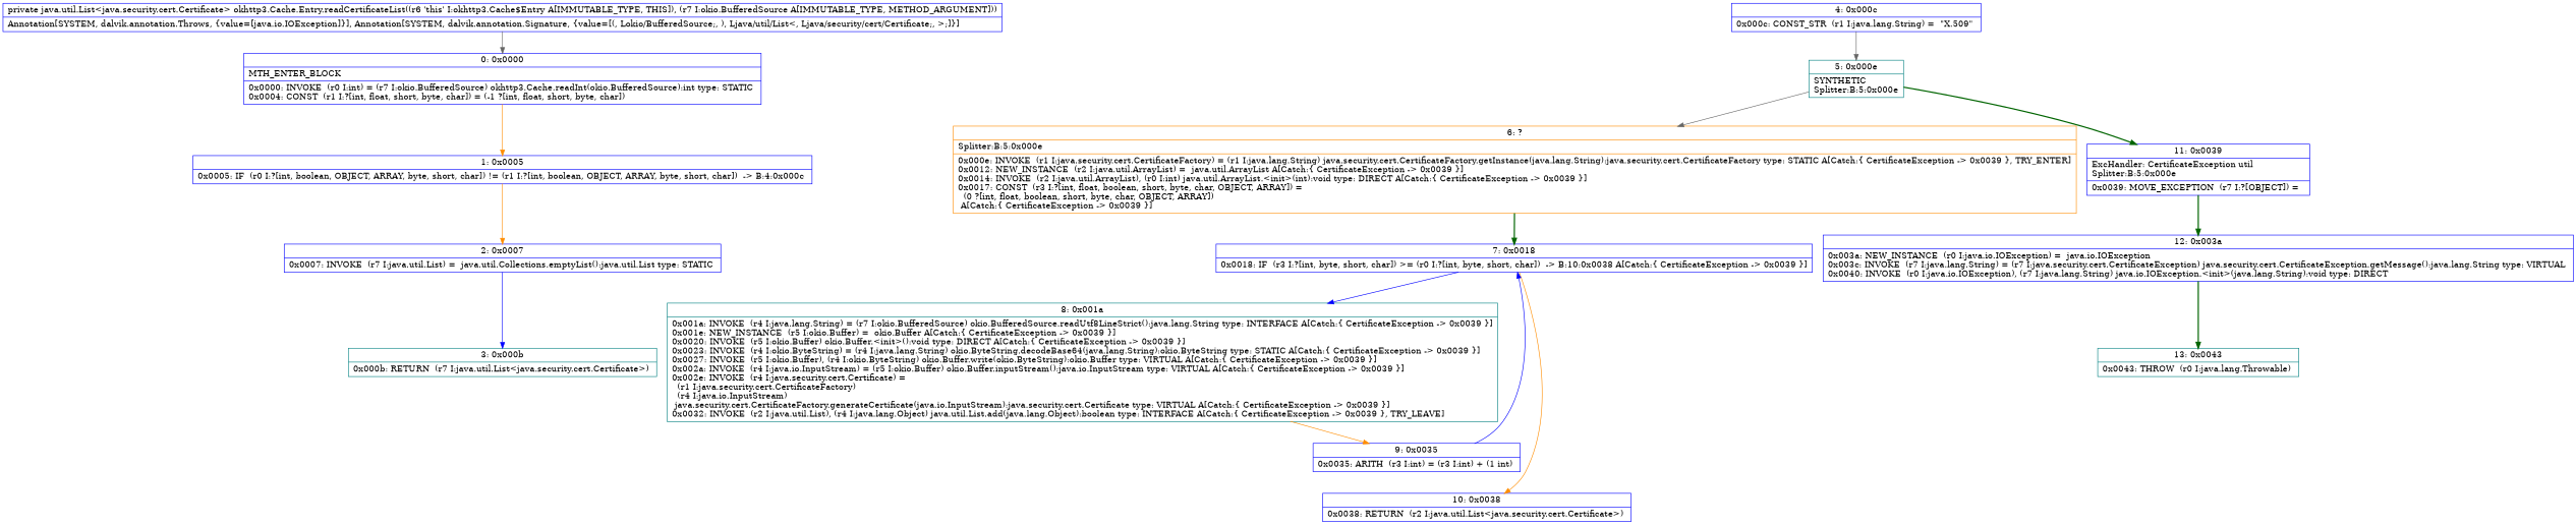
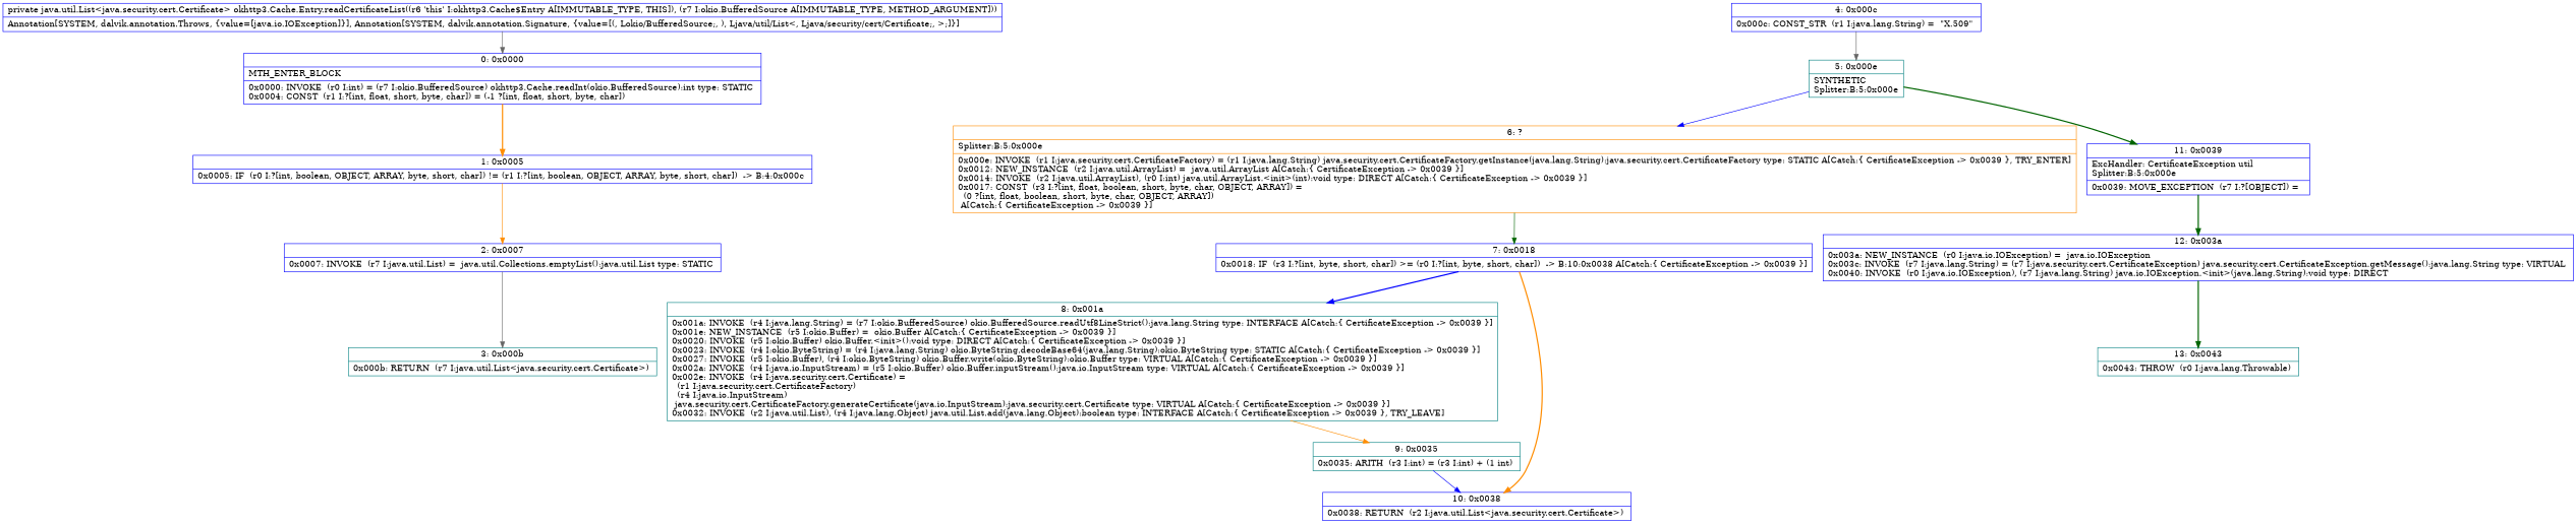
  digraph {
    node [color=blue shape=record]
    edge [color=darkorange style=solid]
    n1 [label="{0\:\ 0x0000|MTH_ENTER_BLOCK\l|0x0000: INVOKE  (r0 I:int) = (r7 I:okio.BufferedSource) okhttp3.Cache.readInt(okio.BufferedSource):int type: STATIC \l0x0004: CONST  (r1 I:?[int, float, short, byte, char]) = (\-1 ?[int, float, short, byte, char]) \l}"]
    n2 [label="{1\:\ 0x0005|0x0005: IF  (r0 I:?[int, boolean, OBJECT, ARRAY, byte, short, char]) != (r1 I:?[int, boolean, OBJECT, ARRAY, byte, short, char])  \-\> B:4:0x000c \l}"]
    n3 [label="{2\:\ 0x0007|0x0007: INVOKE  (r7 I:java.util.List) =  java.util.Collections.emptyList():java.util.List type: STATIC \l}"]
    n4 [color=teal label="{3\:\ 0x000b|0x000b: RETURN  (r7 I:java.util.List\<java.security.cert.Certificate\>) \l}"]
    n5 [label="{4\:\ 0x000c|0x000c: CONST_STR  (r1 I:java.lang.String) =  \"X.509\" \l}"]
    n6 [color=teal label="{5\:\ 0x000e|SYNTHETIC\lSplitter:B:5:0x000e\l}"]
    n7 [color=darkorange label="{6\:\ ?|Splitter:B:5:0x000e\l|0x000e: INVOKE  (r1 I:java.security.cert.CertificateFactory) = (r1 I:java.lang.String) java.security.cert.CertificateFactory.getInstance(java.lang.String):java.security.cert.CertificateFactory type: STATIC A[Catch:\{ CertificateException \-\> 0x0039 \}, TRY_ENTER]\l0x0012: NEW_INSTANCE  (r2 I:java.util.ArrayList) =  java.util.ArrayList A[Catch:\{ CertificateException \-\> 0x0039 \}]\l0x0014: INVOKE  (r2 I:java.util.ArrayList), (r0 I:int) java.util.ArrayList.\<init\>(int):void type: DIRECT A[Catch:\{ CertificateException \-\> 0x0039 \}]\l0x0017: CONST  (r3 I:?[int, float, boolean, short, byte, char, OBJECT, ARRAY]) = \l  (0 ?[int, float, boolean, short, byte, char, OBJECT, ARRAY])\l A[Catch:\{ CertificateException \-\> 0x0039 \}]\l}"]
    n8 [label="{11\:\ 0x0039|ExcHandler: CertificateException util\lSplitter:B:5:0x000e\l|0x0039: MOVE_EXCEPTION  (r7 I:?[OBJECT]) =  \l}"]
    n9 [label="{7\:\ 0x0018|0x0018: IF  (r3 I:?[int, byte, short, char]) \>= (r0 I:?[int, byte, short, char])  \-\> B:10:0x0038 A[Catch:\{ CertificateException \-\> 0x0039 \}]\l}"]
    n10 [label="{12\:\ 0x003a|0x003a: NEW_INSTANCE  (r0 I:java.io.IOException) =  java.io.IOException \l0x003c: INVOKE  (r7 I:java.lang.String) = (r7 I:java.security.cert.CertificateException) java.security.cert.CertificateException.getMessage():java.lang.String type: VIRTUAL \l0x0040: INVOKE  (r0 I:java.io.IOException), (r7 I:java.lang.String) java.io.IOException.\<init\>(java.lang.String):void type: DIRECT \l}"]
    n11 [color=teal label="{8\:\ 0x001a|0x001a: INVOKE  (r4 I:java.lang.String) = (r7 I:okio.BufferedSource) okio.BufferedSource.readUtf8LineStrict():java.lang.String type: INTERFACE A[Catch:\{ CertificateException \-\> 0x0039 \}]\l0x001e: NEW_INSTANCE  (r5 I:okio.Buffer) =  okio.Buffer A[Catch:\{ CertificateException \-\> 0x0039 \}]\l0x0020: INVOKE  (r5 I:okio.Buffer) okio.Buffer.\<init\>():void type: DIRECT A[Catch:\{ CertificateException \-\> 0x0039 \}]\l0x0023: INVOKE  (r4 I:okio.ByteString) = (r4 I:java.lang.String) okio.ByteString.decodeBase64(java.lang.String):okio.ByteString type: STATIC A[Catch:\{ CertificateException \-\> 0x0039 \}]\l0x0027: INVOKE  (r5 I:okio.Buffer), (r4 I:okio.ByteString) okio.Buffer.write(okio.ByteString):okio.Buffer type: VIRTUAL A[Catch:\{ CertificateException \-\> 0x0039 \}]\l0x002a: INVOKE  (r4 I:java.io.InputStream) = (r5 I:okio.Buffer) okio.Buffer.inputStream():java.io.InputStream type: VIRTUAL A[Catch:\{ CertificateException \-\> 0x0039 \}]\l0x002e: INVOKE  (r4 I:java.security.cert.Certificate) = \l  (r1 I:java.security.cert.CertificateFactory)\l  (r4 I:java.io.InputStream)\l java.security.cert.CertificateFactory.generateCertificate(java.io.InputStream):java.security.cert.Certificate type: VIRTUAL A[Catch:\{ CertificateException \-\> 0x0039 \}]\l0x0032: INVOKE  (r2 I:java.util.List), (r4 I:java.lang.Object) java.util.List.add(java.lang.Object):boolean type: INTERFACE A[Catch:\{ CertificateException \-\> 0x0039 \}, TRY_LEAVE]\l}"]
    n12 [label="{10\:\ 0x0038|0x0038: RETURN  (r2 I:java.util.List\<java.security.cert.Certificate\>) \l}"]
-   n13 [label="{9\:\ 0x0035|0x0035: ARITH  (r3 I:int) = (r3 I:int) + (1 int) \l}"]
+   n13 [color=teal label="{9\:\ 0x0035|0x0035: ARITH  (r3 I:int) = (r3 I:int) + (1 int) \l}"]
    n14 [color=teal label="{13\:\ 0x0043|0x0043: THROW  (r0 I:java.lang.Throwable) \l}"]
    n15 [label="{private java.util.List\<java.security.cert.Certificate\> okhttp3.Cache.Entry.readCertificateList((r6 'this' I:okhttp3.Cache$Entry A[IMMUTABLE_TYPE, THIS]), (r7 I:okio.BufferedSource A[IMMUTABLE_TYPE, METHOD_ARGUMENT]))  | Annotation[SYSTEM, dalvik.annotation.Throws, \{value=[java.io.IOException]\}], Annotation[SYSTEM, dalvik.annotation.Signature, \{value=[(, Lokio\/BufferedSource;, ), Ljava\/util\/List\<, Ljava\/security\/cert\/Certificate;, \>;]\}]\l}"]
-   n1 -> n2
+   n1 -> n2 [style=bold]
    n2 -> n3
-   n3 -> n4 [color=blue]
+   n3 -> n4 [color=gray40]
    n5 -> n6 [color=gray40]
-   n6 -> n7 [color=gray40]
+   n6 -> n7 [color=blue]
    n6 -> n8 [color=darkgreen style=bold]
-   n7 -> n9 [color=darkgreen style=bold]
+   n7 -> n9 [color=darkgreen]
    n8 -> n10 [color=darkgreen style=bold]
-   n9 -> n11 [color=blue]
-   n9 -> n12
+   n9 -> n11 [color=blue style=bold]
+   n9 -> n12 [style=bold]
    n10 -> n14 [color=darkgreen style=bold]
    n11 -> n13
-   n13 -> n9 [color=blue]
+   n13 -> n12 [color=blue]
    n15 -> n1 [color=gray40]
  }
